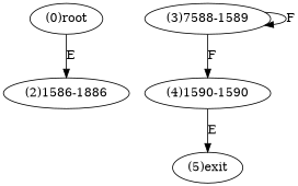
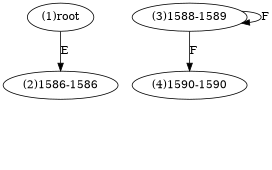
  digraph {
    fontname="DejaVu Serif"
    node [fontname="DejaVu Serif"]
    edge [fontname="DejaVu Serif"]
-   n1 [label="(0)root"]
-   n2 [label="(2)1586-1886"]
-   n3 [label="(3)7588-1589"]
+   n1 [label="(1)root"]
+   n2 [label="(2)1586-1586"]
+   n3 [label="(3)1588-1589"]
    n4 [label="(4)1590-1590"]
-   n5 [label="(5)exit"]
    n1 -> n2 [label=E]
    n3 -> n3 [label=F]
    n3 -> n4 [label=F]
-   n4 -> n5 [label=E]
  }
